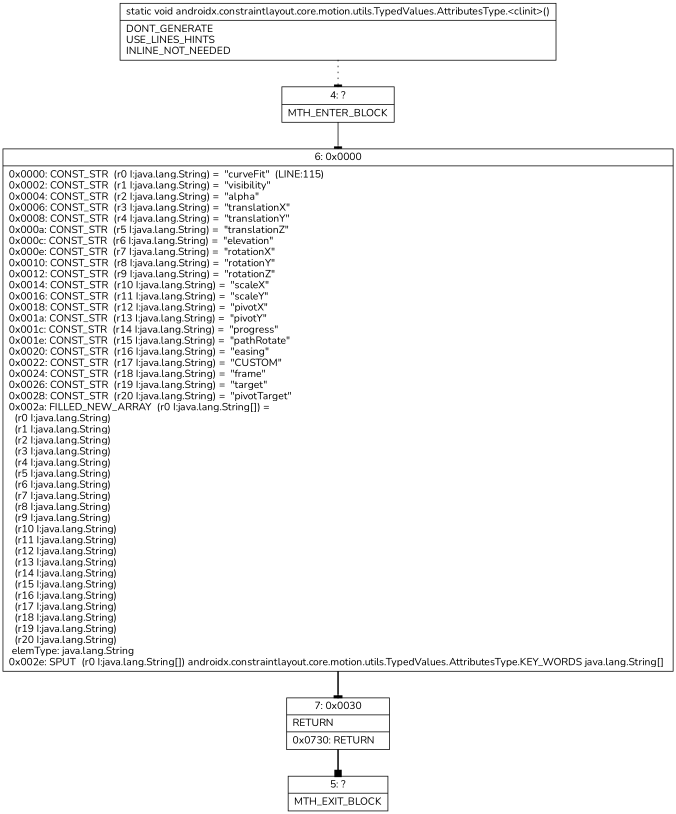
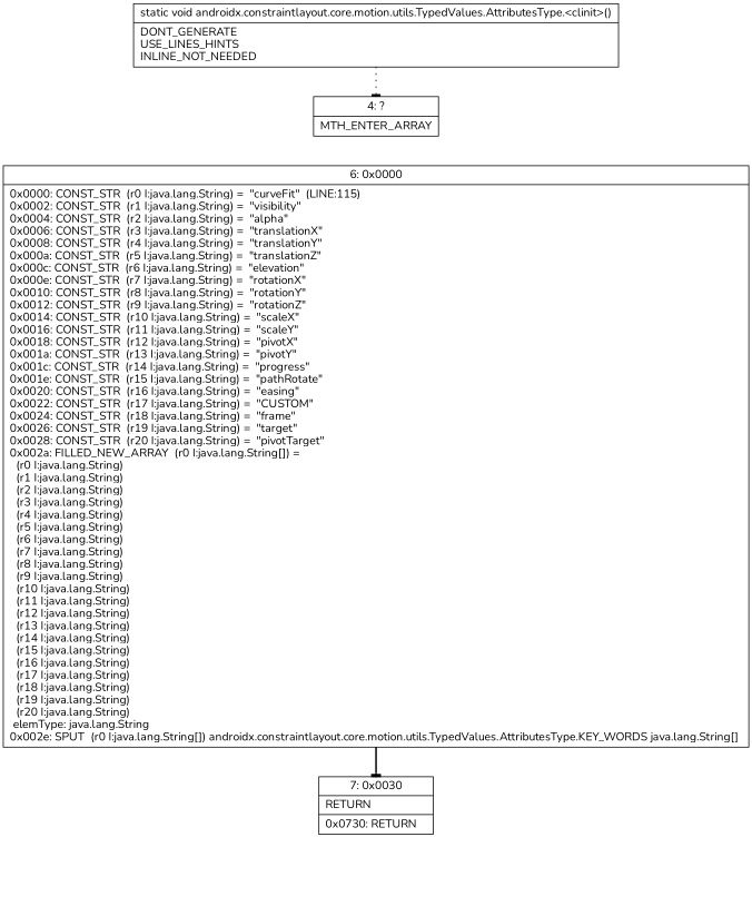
  digraph {
    fontname=Nunito
    node [fontname=Nunito shape=record]
    edge [arrowhead=tee fontname=Nunito style=bold]
-   n1 [label="{4\:\ ?|MTH_ENTER_BLOCK\l}"]
+   n1 [label="{4\:\ ?|MTH_ENTER_ARRAY\l}"]
    n2 [label="{6\:\ 0x0000|0x0000: CONST_STR  (r0 I:java.lang.String) =  \"curveFit\"  (LINE:115)\l0x0002: CONST_STR  (r1 I:java.lang.String) =  \"visibility\" \l0x0004: CONST_STR  (r2 I:java.lang.String) =  \"alpha\" \l0x0006: CONST_STR  (r3 I:java.lang.String) =  \"translationX\" \l0x0008: CONST_STR  (r4 I:java.lang.String) =  \"translationY\" \l0x000a: CONST_STR  (r5 I:java.lang.String) =  \"translationZ\" \l0x000c: CONST_STR  (r6 I:java.lang.String) =  \"elevation\" \l0x000e: CONST_STR  (r7 I:java.lang.String) =  \"rotationX\" \l0x0010: CONST_STR  (r8 I:java.lang.String) =  \"rotationY\" \l0x0012: CONST_STR  (r9 I:java.lang.String) =  \"rotationZ\" \l0x0014: CONST_STR  (r10 I:java.lang.String) =  \"scaleX\" \l0x0016: CONST_STR  (r11 I:java.lang.String) =  \"scaleY\" \l0x0018: CONST_STR  (r12 I:java.lang.String) =  \"pivotX\" \l0x001a: CONST_STR  (r13 I:java.lang.String) =  \"pivotY\" \l0x001c: CONST_STR  (r14 I:java.lang.String) =  \"progress\" \l0x001e: CONST_STR  (r15 I:java.lang.String) =  \"pathRotate\" \l0x0020: CONST_STR  (r16 I:java.lang.String) =  \"easing\" \l0x0022: CONST_STR  (r17 I:java.lang.String) =  \"CUSTOM\" \l0x0024: CONST_STR  (r18 I:java.lang.String) =  \"frame\" \l0x0026: CONST_STR  (r19 I:java.lang.String) =  \"target\" \l0x0028: CONST_STR  (r20 I:java.lang.String) =  \"pivotTarget\" \l0x002a: FILLED_NEW_ARRAY  (r0 I:java.lang.String[]) = \l  (r0 I:java.lang.String)\l  (r1 I:java.lang.String)\l  (r2 I:java.lang.String)\l  (r3 I:java.lang.String)\l  (r4 I:java.lang.String)\l  (r5 I:java.lang.String)\l  (r6 I:java.lang.String)\l  (r7 I:java.lang.String)\l  (r8 I:java.lang.String)\l  (r9 I:java.lang.String)\l  (r10 I:java.lang.String)\l  (r11 I:java.lang.String)\l  (r12 I:java.lang.String)\l  (r13 I:java.lang.String)\l  (r14 I:java.lang.String)\l  (r15 I:java.lang.String)\l  (r16 I:java.lang.String)\l  (r17 I:java.lang.String)\l  (r18 I:java.lang.String)\l  (r19 I:java.lang.String)\l  (r20 I:java.lang.String)\l elemType: java.lang.String \l0x002e: SPUT  (r0 I:java.lang.String[]) androidx.constraintlayout.core.motion.utils.TypedValues.AttributesType.KEY_WORDS java.lang.String[] \l}"]
    n3 [label="{7\:\ 0x0030|RETURN\l|0x0730: RETURN   \l}"]
-   n4 [label="{5\:\ ?|MTH_EXIT_BLOCK\l}"]
    n5 [label="{static void androidx.constraintlayout.core.motion.utils.TypedValues.AttributesType.\<clinit\>()  | DONT_GENERATE\lUSE_LINES_HINTS\lINLINE_NOT_NEEDED\l}"]
-   n1 -> n2 [style=solid]
    n2 -> n3
-   n3 -> n4 [arrowhead=box]
    n5 -> n1 [style=dotted]
  }
